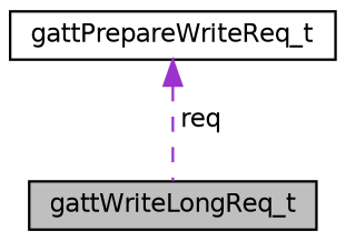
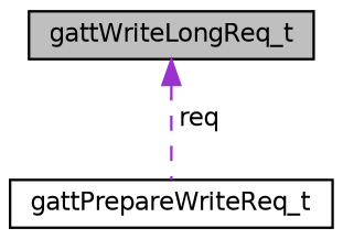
  digraph {
    node [color=black fontname=Helvetica fontsize=10 shape=record style=filled]
    n1 [fillcolor=grey75 fontcolor=black height=0.2 label=gattWriteLongReq_t width=0.4]
    n2 [fillcolor=white height=0.2 label=gattPrepareWriteReq_t width=0.4]
-   n2 -> n1 [color=darkorchid3 dir=back fontname=Helvetica fontsize=10 label=" req" labelfontname=Helvetica labelfontsize=10 style=dashed]
+   n1 -> n2 [color=darkorchid3 dir=back fontname=Helvetica fontsize=10 label=" req" labelfontname=Helvetica labelfontsize=10 style=dashed]
  }
